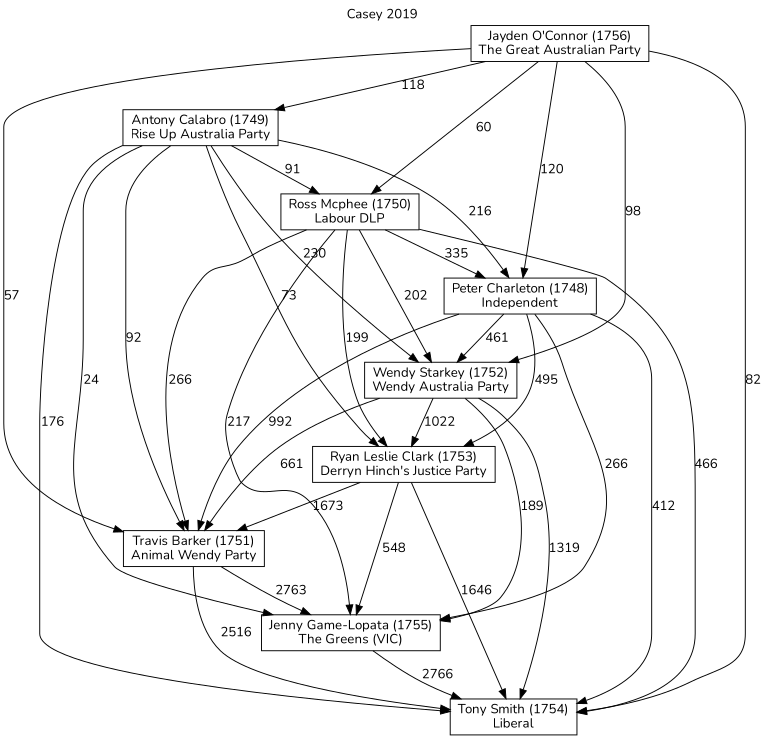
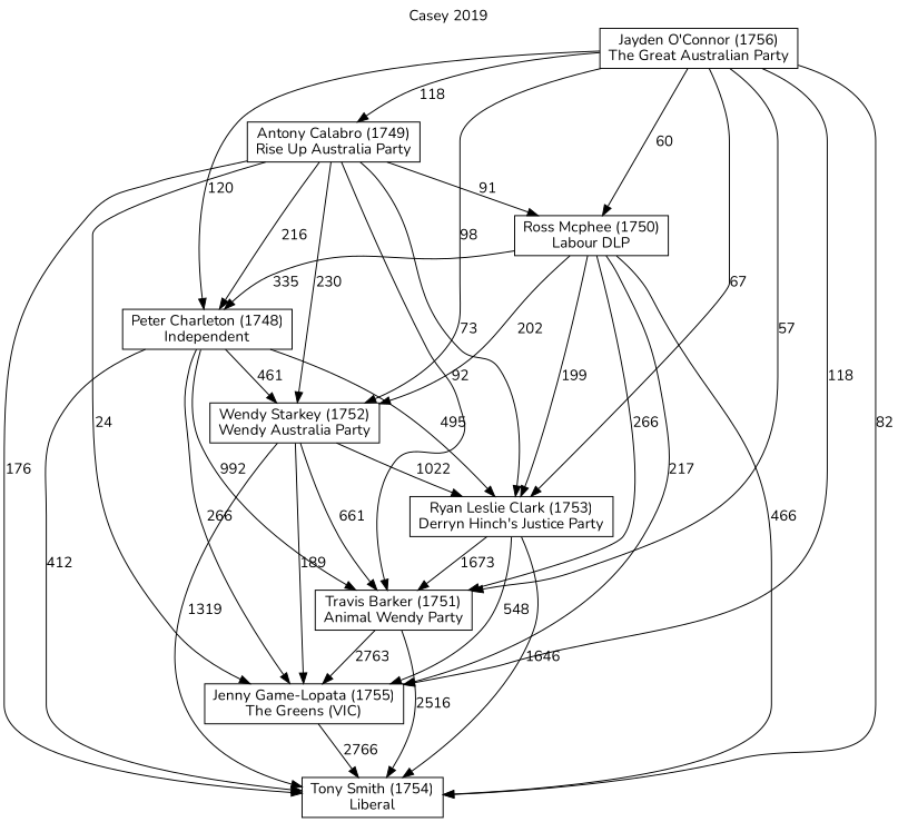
  digraph {
    fontname=Nunito
    label="Casey 2019"
    labelloc=t
    mclimit=10
    node [fontname=Nunito shape=box]
    edge [fontname=Nunito]
    n1 [label="Tony Smith (1754)\nLiberal"]
    n2 [label="Jenny Game-Lopata (1755)\nThe Greens (VIC)"]
    n3 [label="Travis Barker (1751)\nAnimal Wendy Party"]
    n4 [label="Ryan Leslie Clark (1753)\nDerryn Hinch's Justice Party"]
    n5 [label="Wendy Starkey (1752)\nWendy Australia Party"]
    n6 [label="Peter Charleton (1748)\nIndependent"]
    n7 [label="Ross Mcphee (1750)\nLabour DLP"]
    n8 [label="Antony Calabro (1749)\nRise Up Australia Party"]
    n9 [label="Jayden O'Connor (1756)\nThe Great Australian Party"]
    n2 -> n1 [label=2766]
    n3 -> n1 [label=2516]
    n3 -> n2 [label=2763]
    n4 -> n1 [label=1646]
    n4 -> n2 [label=548]
    n4 -> n3 [label=1673]
    n5 -> n1 [label=1319]
    n5 -> n2 [label=189]
    n5 -> n3 [label=661]
    n5 -> n4 [label=1022]
    n6 -> n1 [label=412]
    n6 -> n2 [label=266]
    n6 -> n3 [label=992]
    n6 -> n4 [label=495]
    n6 -> n5 [label=461]
    n7 -> n1 [label=466]
    n7 -> n2 [label=217]
    n7 -> n3 [label=266]
    n7 -> n4 [label=199]
    n7 -> n5 [label=202]
    n7 -> n6 [label=335]
    n8 -> n1 [label=176]
    n8 -> n2 [label=24]
    n8 -> n3 [label=92]
    n8 -> n4 [label=73]
    n8 -> n5 [label=230]
    n8 -> n6 [label=216]
    n8 -> n7 [label=91]
    n9 -> n1 [label=82]
+   n9 -> n2 [label=118]
    n9 -> n3 [label=57]
+   n9 -> n4 [label=67]
    n9 -> n5 [label=98]
    n9 -> n6 [label=120]
    n9 -> n7 [label=60]
    n9 -> n8 [label=118]
  }
